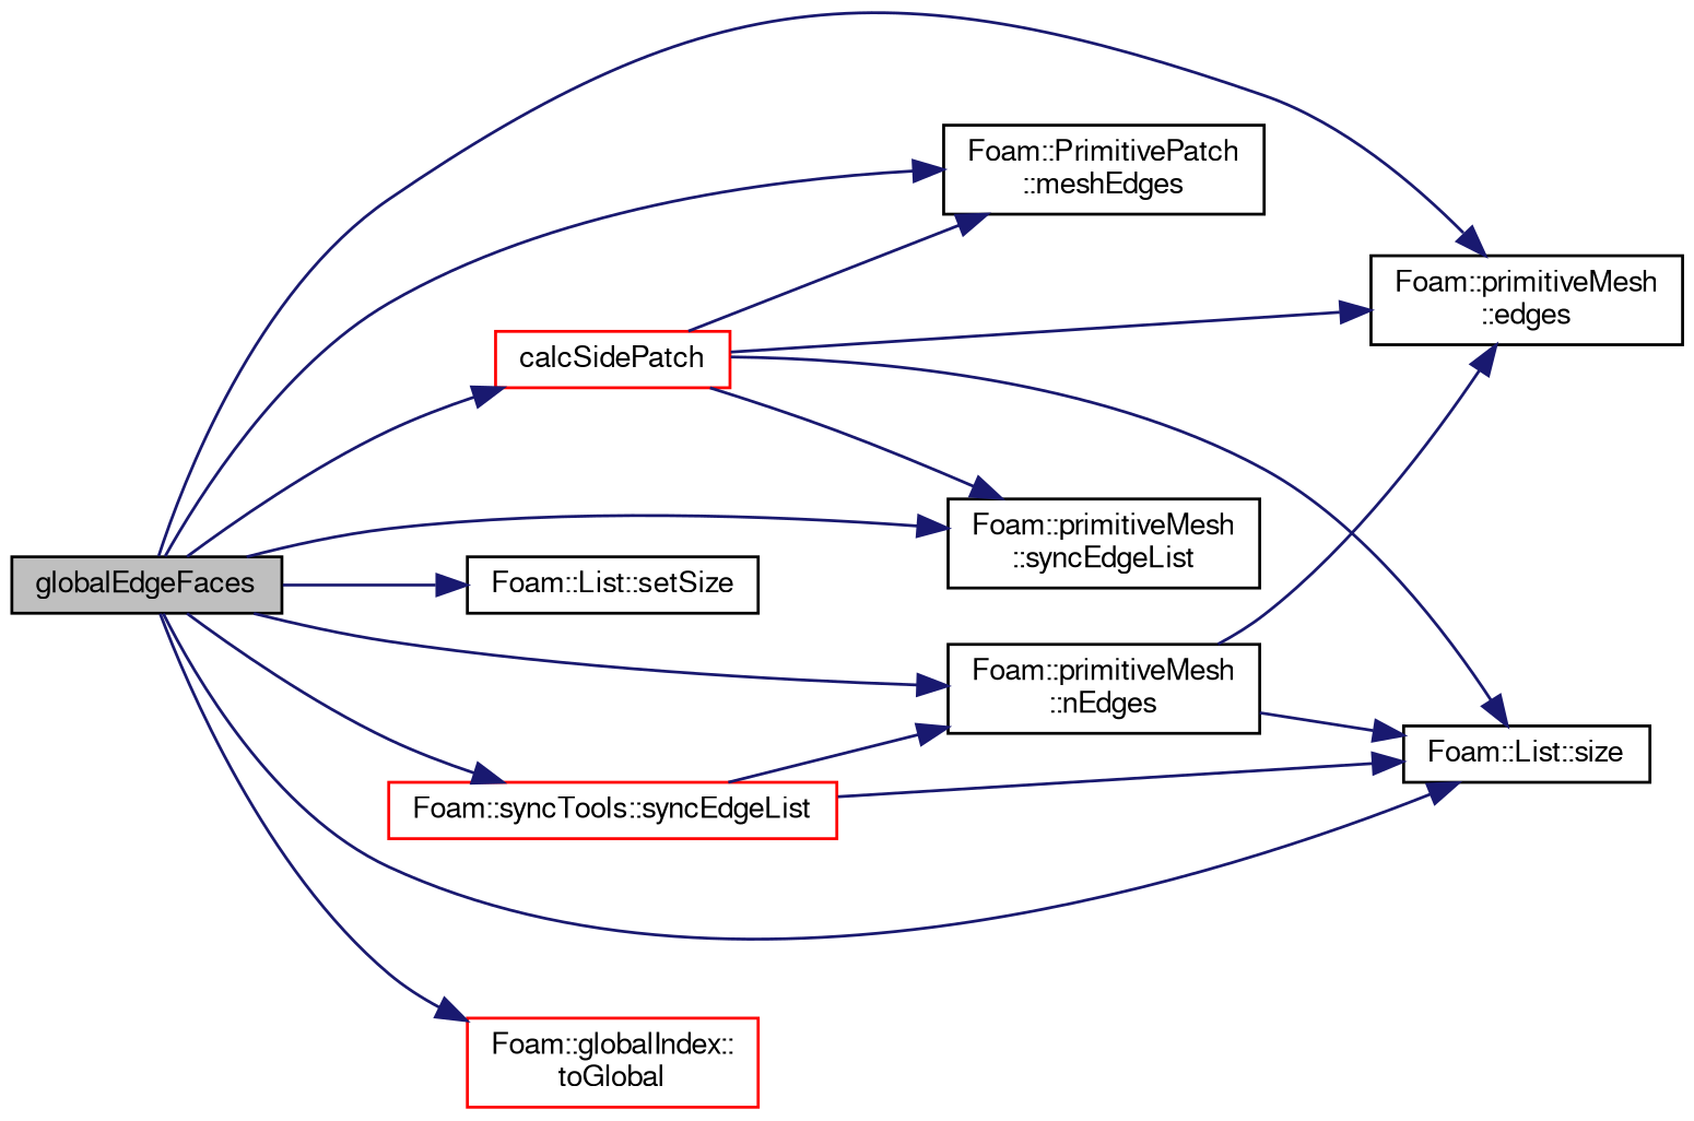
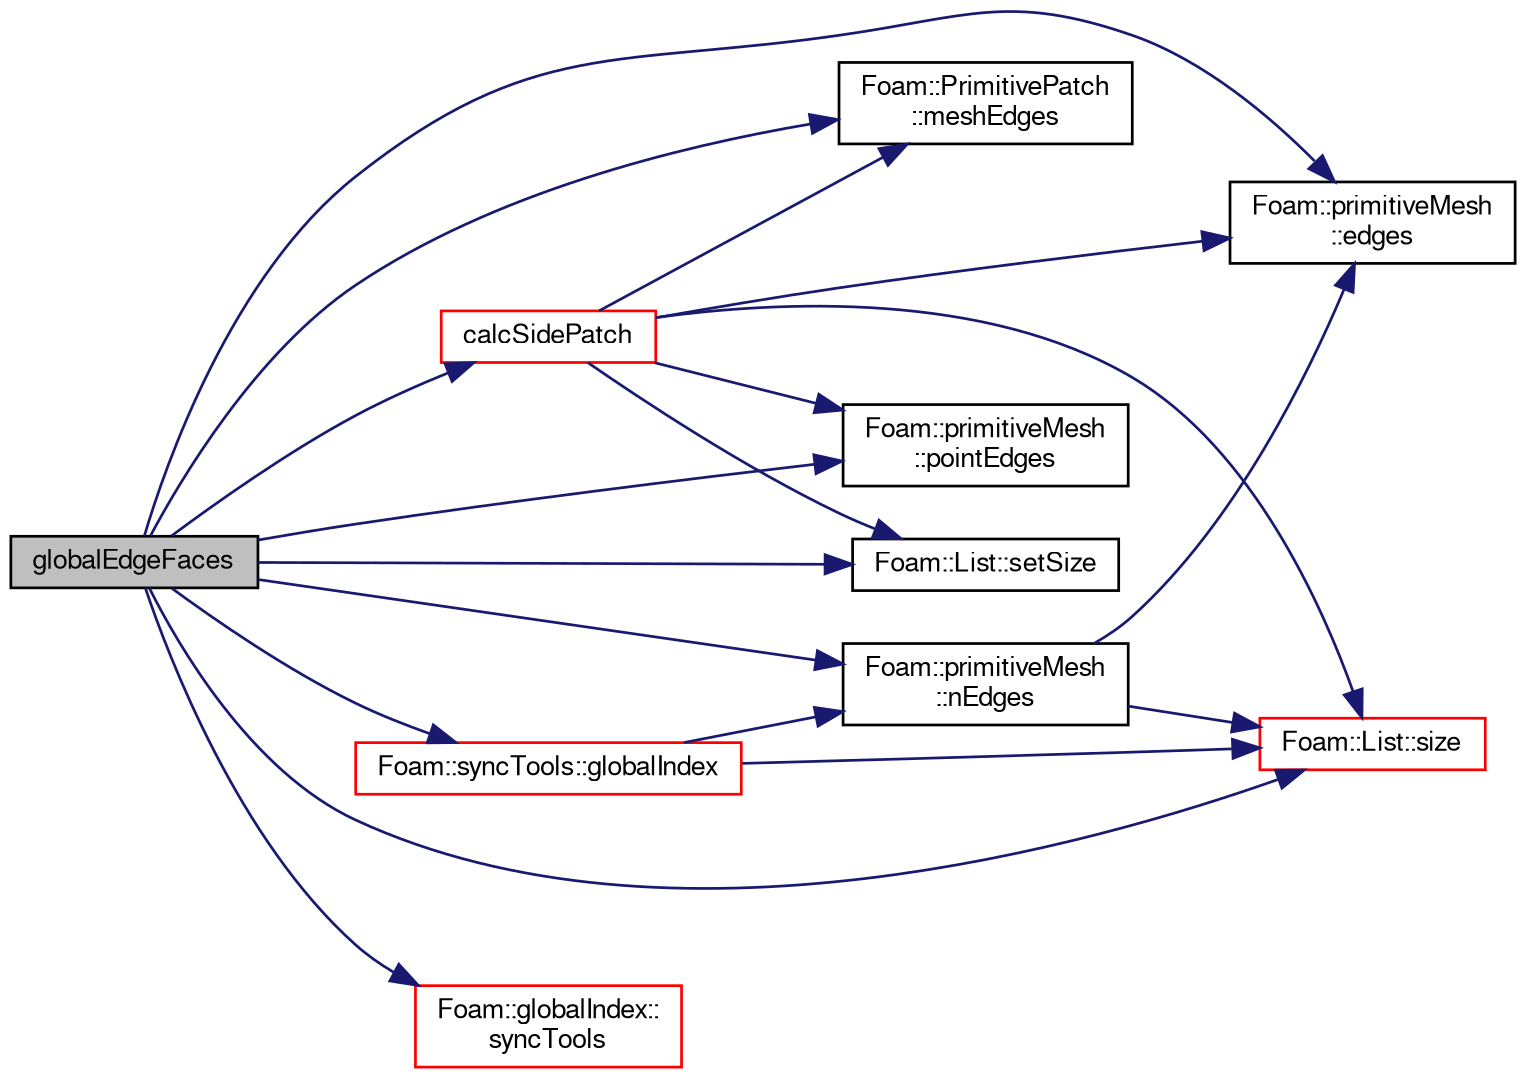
  digraph {
    rankdir=LR
    node [color=black fontname=FreeSans fontsize=10 shape=record]
    edge [color=midnightblue fontname=FreeSans fontsize=10 labelfontname=FreeSans labelfontsize=10 style=solid]
    n1 [fillcolor=grey75 fontcolor=black height=0.2 label=globalEdgeFaces style=filled width=0.4]
    n2 [color=red height=0.2 label=calcSidePatch width=0.4]
    n3 [height=0.2 label="Foam::PrimitivePatch\l::meshEdges" width=0.4]
    n4 [height=0.2 label="Foam::primitiveMesh\l::edges" width=0.4]
-   n5 [height=0.2 label="Foam::primitiveMesh\l::syncEdgeList" width=0.4]
+   n5 [height=0.2 label="Foam::primitiveMesh\l::pointEdges" width=0.4]
    n6 [height=0.2 label="Foam::List::setSize" width=0.4]
-   n7 [height=0.2 label="Foam::List::size" width=0.4]
+   n7 [color=red height=0.2 label="Foam::List::size" width=0.4]
    n8 [height=0.2 label="Foam::primitiveMesh\l::nEdges" width=0.4]
-   n9 [color=red height=0.2 label="Foam::syncTools::syncEdgeList" width=0.4]
-   n10 [color=red height=0.2 label="Foam::globalIndex::\ltoGlobal" width=0.4]
+   n9 [color=red height=0.2 label="Foam::syncTools::globalIndex" width=0.4]
+   n10 [color=red height=0.2 label="Foam::globalIndex::\lsyncTools" width=0.4]
    n1 -> n2
    n1 -> n3
    n1 -> n4
    n1 -> n5
    n1 -> n6
    n1 -> n7
    n1 -> n8
    n1 -> n9
    n1 -> n10
    n2 -> n3
    n2 -> n4
    n2 -> n5
+   n2 -> n6
    n2 -> n7
    n8 -> n4
    n8 -> n7
    n9 -> n7
    n9 -> n8
  }
